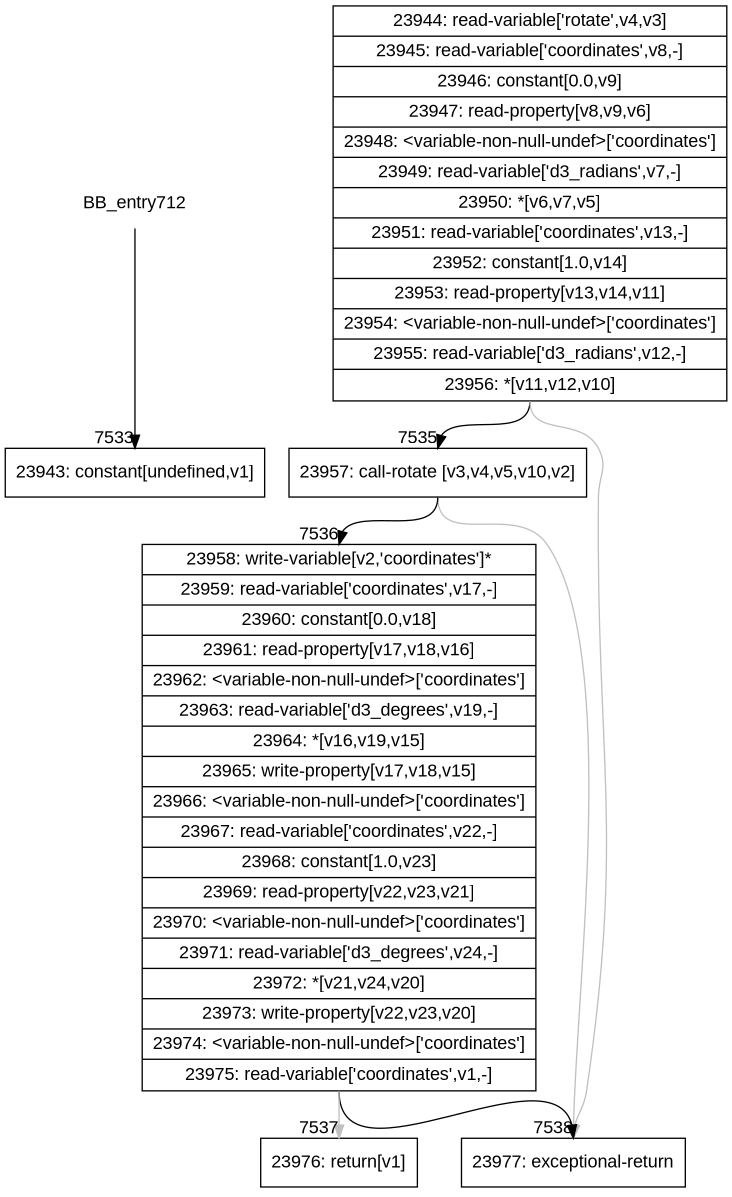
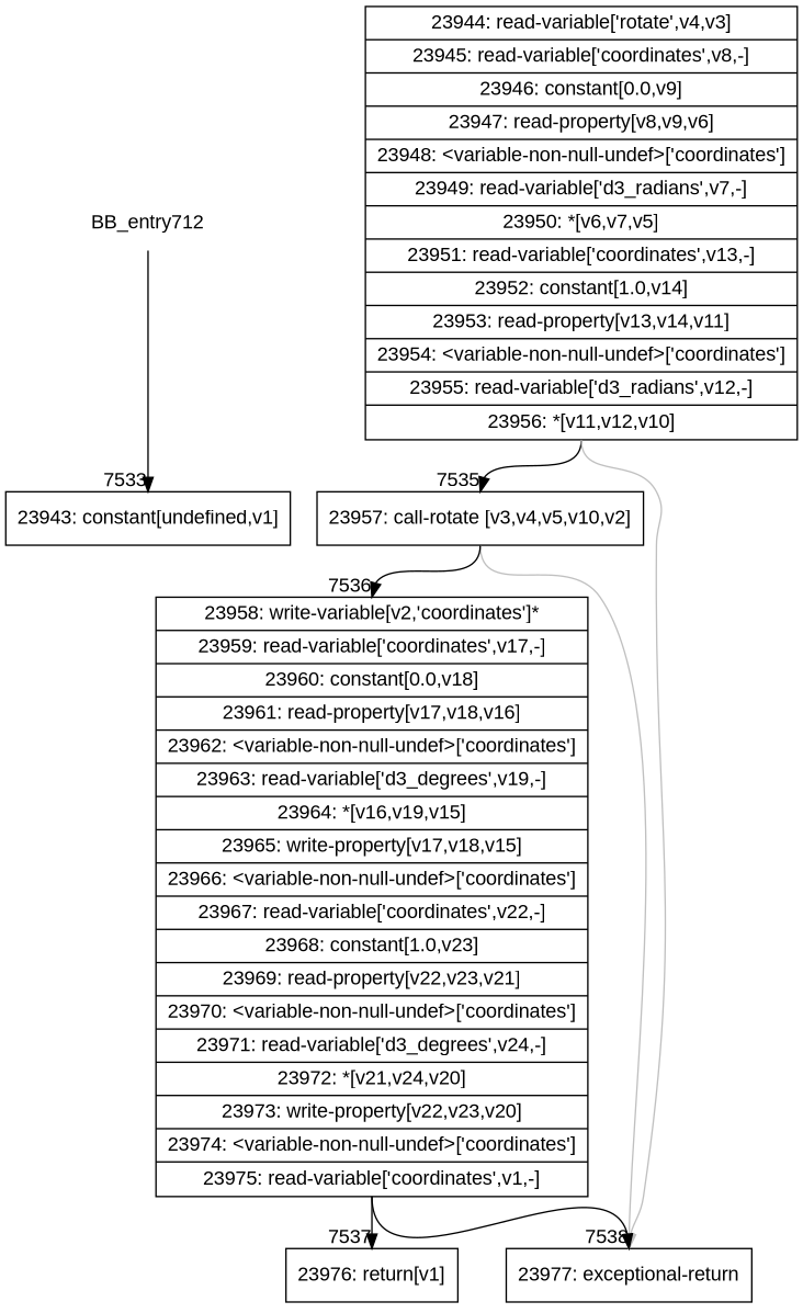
  digraph {
    fontname="Liberation Sans"
    rankdir=TD
    node [fontname="Liberation Sans" shape=record]
    edge [fontname="Liberation Sans" headport=n tailport=s]
    BB_entry712 [shape=none]
    n2 [label="{23943: constant[undefined,v1]}"]
    n3 [label="{23944: read-variable['rotate',v4,v3]|23945: read-variable['coordinates',v8,-]|23946: constant[0.0,v9]|23947: read-property[v8,v9,v6]|23948: \<variable-non-null-undef\>['coordinates']|23949: read-variable['d3_radians',v7,-]|23950: *[v6,v7,v5]|23951: read-variable['coordinates',v13,-]|23952: constant[1.0,v14]|23953: read-property[v13,v14,v11]|23954: \<variable-non-null-undef\>['coordinates']|23955: read-variable['d3_radians',v12,-]|23956: *[v11,v12,v10]}"]
    n4 [label="{23957: call-rotate [v3,v4,v5,v10,v2]}"]
    n5 [label="{23977: exceptional-return}"]
    n6 [label="{23958: write-variable[v2,'coordinates']*|23959: read-variable['coordinates',v17,-]|23960: constant[0.0,v18]|23961: read-property[v17,v18,v16]|23962: \<variable-non-null-undef\>['coordinates']|23963: read-variable['d3_degrees',v19,-]|23964: *[v16,v19,v15]|23965: write-property[v17,v18,v15]|23966: \<variable-non-null-undef\>['coordinates']|23967: read-variable['coordinates',v22,-]|23968: constant[1.0,v23]|23969: read-property[v22,v23,v21]|23970: \<variable-non-null-undef\>['coordinates']|23971: read-variable['d3_degrees',v24,-]|23972: *[v21,v24,v20]|23973: write-property[v22,v23,v20]|23974: \<variable-non-null-undef\>['coordinates']|23975: read-variable['coordinates',v1,-]}"]
    n7 [label="{23976: return[v1]}"]
    BB_entry712 -> n2 [headlabel="    7533"]
    n3 -> n4 [headlabel="      7535"]
    n3 -> n5 [color=gray headlabel="      7538"]
    n4 -> n5 [color=gray]
    n4 -> n6 [headlabel="      7536"]
    n6 -> n5 [color=black]
-   n6 -> n7 [headlabel="      7537" color=gray]
+   n6 -> n7 [headlabel="      7537"]
  }
